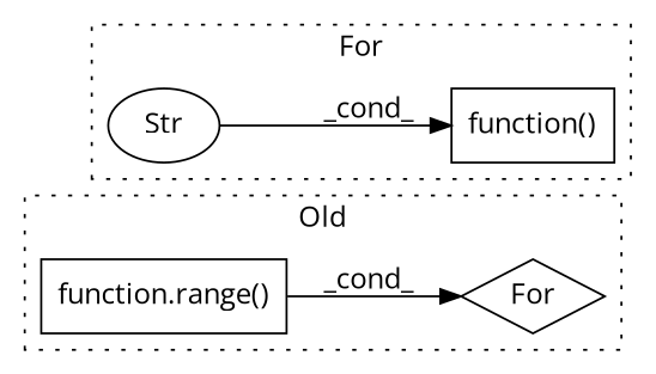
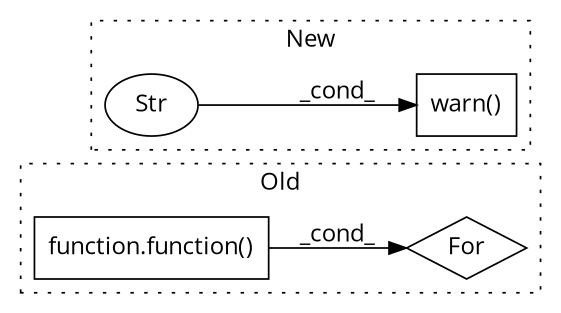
  digraph {
    fontname="Open Sans"
    rankdir=LR
    node [a=75 fontname="Open Sans" shape=box]
    edge [fontname="Open Sans"]
-   n1 [l="6,1" label="function.range()" s="10462,10477"]
+   n1 [l="6,1" label="function.function()" s="10462,10477"]
    n2 [a=107 l="4,14" label=For s="10453,10478" shape=diamond]
-   n3 [l="14,1" label="function()" s="10238,10430"]
+   n3 [l="14,1" label="warn()" s="10238,10430"]
    n4 [a=66 l=136 label=Str s=10252 shape=ellipse]
    subgraph cluster_1 {
      label=Old
      style=dotted
      n1
      n2
    }
    subgraph cluster_2 {
-     label=For
+     label=New
      style=dotted
      n3
      n4
    }
    n1 -> n2 [label=_cond_]
    n4 -> n3 [label=_cond_]
  }
